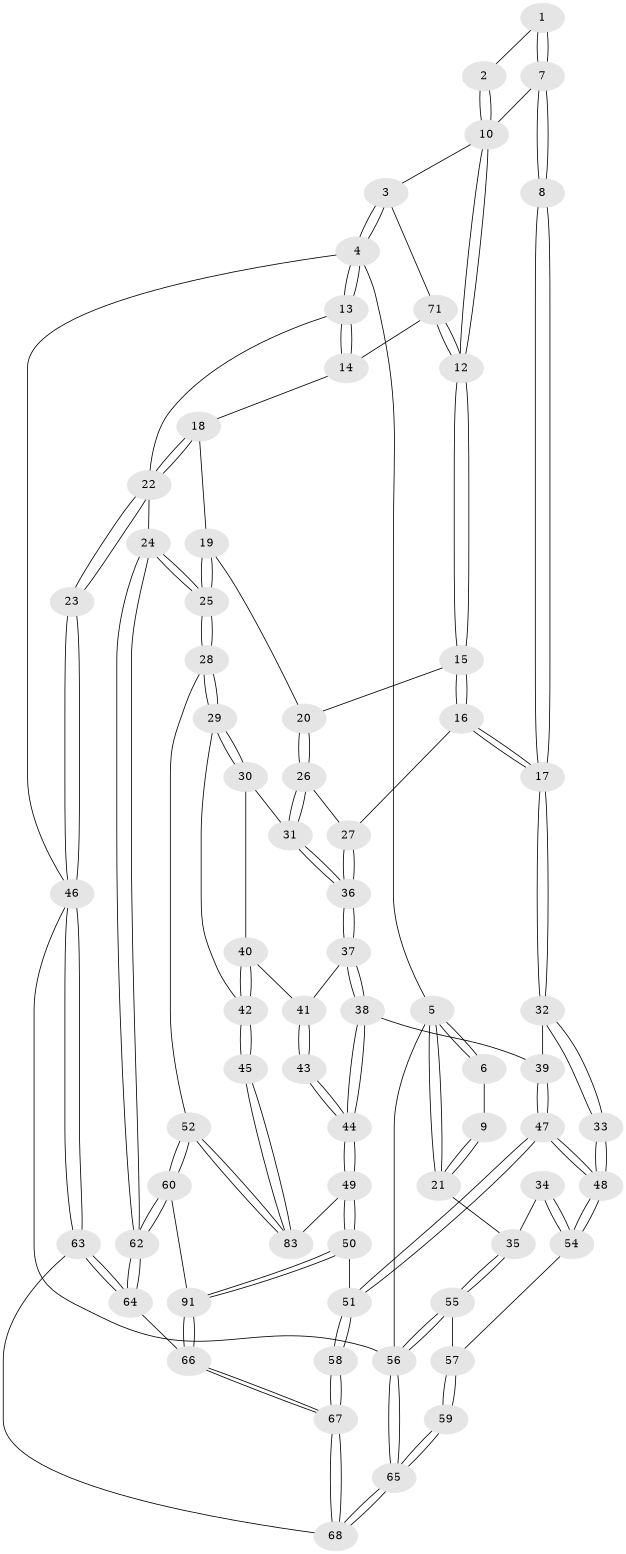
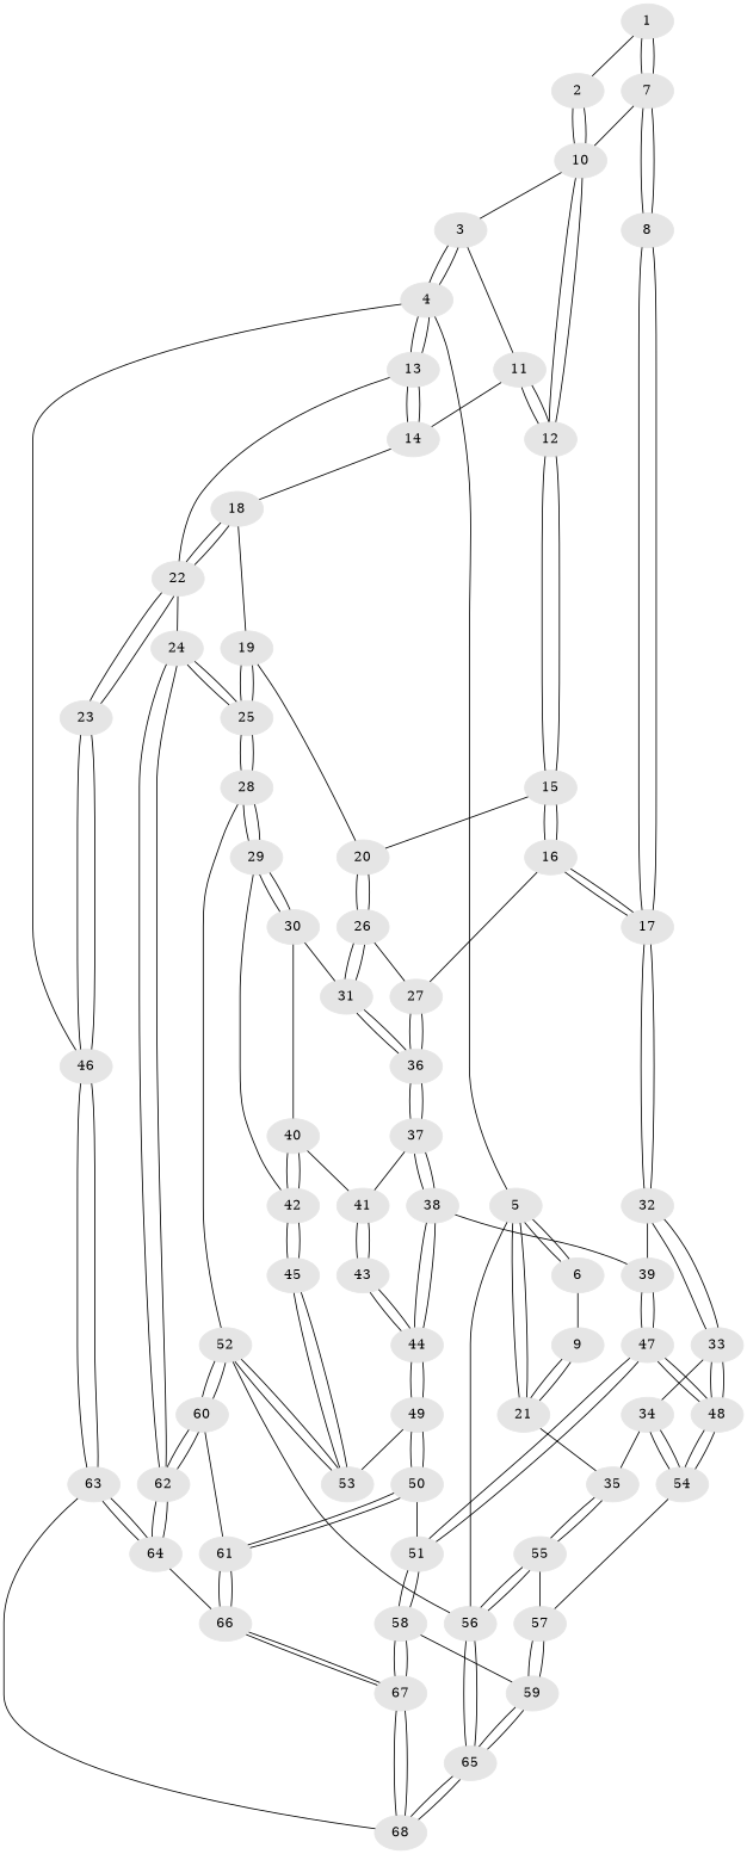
  graph {
    node [color=gray90 style=filled]
    1
    2
    7
    10
    8
    3
    4
-   11 [label=71]
+   11
    12
    5
    13
    46
    14
    6
    21
    56
    22
    63
    9
    35
    65
    17
    32
    15
    18
    16
    20
    23
    24
    19
    27
    26
    36
    33
    39
    25
    28
    31
    55
    62
    64
    29
    52
    37
    30
    42
-   53 [label=83]
+   53
    60
    40
    45
    41
    34
    48
    47
    54
    57
    38
    44
    43
    49
    51
    50
    68
    58
-   61 [label=91]
+   61
    66
    59
    67
    1 -- 2
    1 -- 7
    1 -- 7
    2 -- 10
    2 -- 10
    7 -- 10
    7 -- 8
    7 -- 8
    10 -- 3
    10 -- 12
    10 -- 12
    8 -- 17
    8 -- 17
    3 -- 4
    3 -- 4
    3 -- 11
    4 -- 5
    4 -- 13
    4 -- 13
    4 -- 46
    11 -- 12
    11 -- 12
    11 -- 14
    12 -- 15
    12 -- 15
    5 -- 6
    5 -- 6
    5 -- 21
    5 -- 21
    5 -- 56
    13 -- 14
    13 -- 14
    13 -- 22
-   46 -- 56
+   52 -- 56
    46 -- 63
    46 -- 63
    14 -- 18
    6 -- 9
    21 -- 35
    56 -- 65
    56 -- 65
    22 -- 23
    22 -- 23
    22 -- 24
    63 -- 64
    63 -- 64
    63 -- 68
    9 -- 21
    9 -- 21
    35 -- 55
    35 -- 55
    65 -- 68
    65 -- 68
    17 -- 32
    17 -- 32
    32 -- 33
    32 -- 33
    32 -- 39
    15 -- 16
    15 -- 16
    15 -- 20
    18 -- 22
    18 -- 22
    18 -- 19
    16 -- 17
    16 -- 17
    16 -- 27
    20 -- 26
    20 -- 26
    23 -- 46
    23 -- 46
    24 -- 25
    24 -- 25
    24 -- 62
    24 -- 62
    19 -- 20
    19 -- 25
    19 -- 25
    27 -- 36
    27 -- 36
    26 -- 27
    26 -- 31
    26 -- 31
    36 -- 37
    36 -- 37
+   33 -- 34
    33 -- 48
    33 -- 48
    39 -- 47
    39 -- 47
    25 -- 28
    25 -- 28
    28 -- 29
    28 -- 29
    28 -- 52
    31 -- 36
    31 -- 36
    55 -- 56
    55 -- 56
    55 -- 57
    62 -- 64
    62 -- 64
    64 -- 66
    29 -- 30
    29 -- 30
    29 -- 42
    52 -- 53
    52 -- 53
    52 -- 60
    52 -- 60
    37 -- 41
    37 -- 38
    37 -- 38
    30 -- 31
    30 -- 40
    42 -- 45
    42 -- 45
    60 -- 62
    60 -- 62
    60 -- 61
    40 -- 42
    40 -- 42
    40 -- 41
    45 -- 53
    45 -- 53
    41 -- 43
    41 -- 43
    34 -- 35
    34 -- 54
    34 -- 54
    48 -- 54
    48 -- 54
    47 -- 48
    47 -- 48
    47 -- 51
    47 -- 51
    54 -- 57
    57 -- 59
    57 -- 59
    38 -- 39
    38 -- 44
    38 -- 44
    44 -- 49
    44 -- 49
    43 -- 44
    43 -- 44
    49 -- 53
    49 -- 50
    49 -- 50
    51 -- 58
    51 -- 58
    50 -- 51
    50 -- 61
    50 -- 61
+   58 -- 59
    58 -- 67
    58 -- 67
    61 -- 66
    61 -- 66
    66 -- 67
    66 -- 67
    59 -- 65
    59 -- 65
    67 -- 68
    67 -- 68
  }
